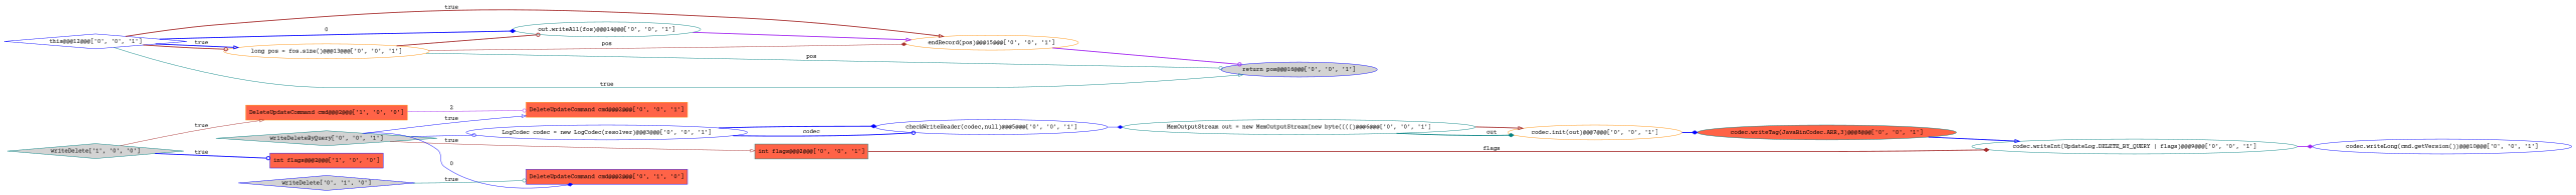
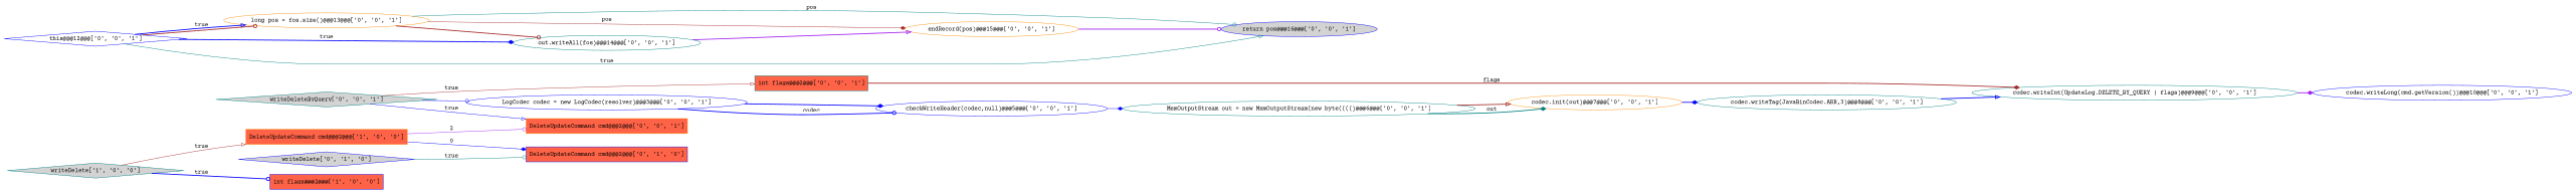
  digraph {
    fontname="Courier Prime"
    rankdir=LR
    node [color=blue fillcolor=white fontname="Courier Prime" shape=ellipse style=filled]
    edge [arrowhead=diamond color=blue fontname="Courier Prime" style=bold]
    n1 [color=teal fillcolor=tomato label="int flags@@@2@@@['0', '0', '1']" shape=box]
    n2 [color=teal label="codec.writeInt(UpdateLog.DELETE_BY_QUERY | flags)@@@9@@@['0', '0', '1']"]
    n3 [label="codec.writeLong(cmd.getVersion())@@@10@@@['0', '0', '1']"]
    n4 [color=teal label="out.writeAll(fos)@@@14@@@['0', '0', '1']"]
    n5 [color=darkorange label="endRecord(pos)@@@15@@@['0', '0', '1']"]
    n6 [fillcolor=lightgray label="return pos@@@16@@@['0', '0', '1']"]
    n7 [label="this@@@12@@@['0', '0', '1']" shape=diamond]
    n8 [color=darkorange label="long pos = fos.size()@@@13@@@['0', '0', '1']"]
-   n9 [color=teal fillcolor=tomato label="codec.writeTag(JavaBinCodec.ARR,3)@@@8@@@['0', '0', '1']"]
+   n9 [color=teal label="codec.writeTag(JavaBinCodec.ARR,3)@@@8@@@['0', '0', '1']"]
    n10 [color=teal fillcolor=lightgray label="writeDeleteByQuery['0', '0', '1']" shape=diamond]
    n11 [label="LogCodec codec = new LogCodec(resolver)@@@3@@@['0', '0', '1']"]
    n12 [color=darkorange fillcolor=tomato label="DeleteUpdateCommand cmd@@@2@@@['0', '0', '1']" shape=box]
    n13 [label="checkWriteHeader(codec,null)@@@5@@@['0', '0', '1']"]
    n14 [color=darkorange label="codec.init(out)@@@7@@@['0', '0', '1']"]
    n15 [color=teal label="MemOutputStream out = new MemOutputStream(new byte(((()@@@6@@@['0', '0', '1']"]
    n16 [color=darkorange fillcolor=tomato label="DeleteUpdateCommand cmd@@@2@@@['1', '0', '0']" shape=box]
    n17 [fillcolor=tomato label="DeleteUpdateCommand cmd@@@2@@@['0', '1', '0']" shape=box]
    n18 [fillcolor=lightgray label="writeDelete['0', '1', '0']" shape=diamond]
    n19 [fillcolor=tomato label="int flags@@@2@@@['1', '0', '0']" shape=box]
    n20 [color=teal fillcolor=lightgray label="writeDelete['1', '0', '0']" shape=diamond]
    n1 -> n2 [color=brown label=flags]
    n2 -> n3 [color=purple]
    n4 -> n5 [arrowhead=onormal color=purple]
    n5 -> n6 [arrowhead=odot color=purple]
-   n7 -> n4 [label=0]
-   n7 -> n5 [arrowhead=onormal color=brown label=true]
+   n7 -> n4 [label=true]
    n7 -> n6 [arrowhead=onormal color=teal label=true style=solid]
    n7 -> n8 [arrowhead=onormal label=true]
    n7 -> n8 [arrowhead=odot color=brown]
    n8 -> n4 [arrowhead=odot color=brown]
    n8 -> n5 [color=brown label=pos style=solid]
    n8 -> n6 [arrowhead=odot color=teal label=pos style=solid]
    n9 -> n2 [arrowhead=onormal]
    n10 -> n1 [arrowhead=onormal color=brown label=true style=solid]
    n10 -> n11 [arrowhead=odot style=solid]
    n10 -> n12 [arrowhead=onormal label=true style=solid]
    n11 -> n13
    n11 -> n13 [arrowhead=odot label=codec]
    n13 -> n15 [style=solid]
    n14 -> n9
    n15 -> n14 [arrowhead=onormal color=brown]
    n15 -> n14 [color=teal label=out]
    n16 -> n12 [arrowhead=odot color=purple label=2 style=solid]
-   n10 -> n17 [label=0 style=solid]
+   n16 -> n17 [label=0 style=solid]
    n18 -> n17 [arrowhead=odot color=teal label=true style=solid]
    n20 -> n16 [arrowhead=onormal color=brown label=true style=solid]
    n20 -> n19 [arrowhead=odot label=true]
  }
